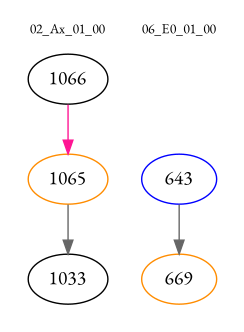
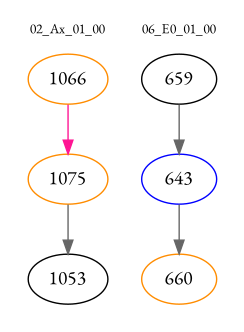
  digraph {
    fontname="EB Garamond"
    node [color=darkorange fontname="EB Garamond"]
    edge [color=gray40 fontname="EB Garamond"]
-   n1 [color=black label=1066]
-   n2 [color=black label=1033]
-   n3 [label=1065]
-   n5 [label=669]
+   n1 [label=1066]
+   n2 [color=black label=1053]
+   n3 [label=1075]
+   n4 [color=black label=659]
+   n5 [label=660]
    n6 [color=blue label=643]
    subgraph cluster_1 {
      color=white
      fontsize=10
      label="02_Ax_01_00"
      n1
      n2
      n3
    }
    subgraph cluster_2 {
      color=white
      fontsize=10
      label="06_E0_01_00"
+     n4
      n5
      n6
    }
    n1 -> n3 [color=deeppink]
    n3 -> n2
+   n4 -> n6
    n6 -> n5
  }
